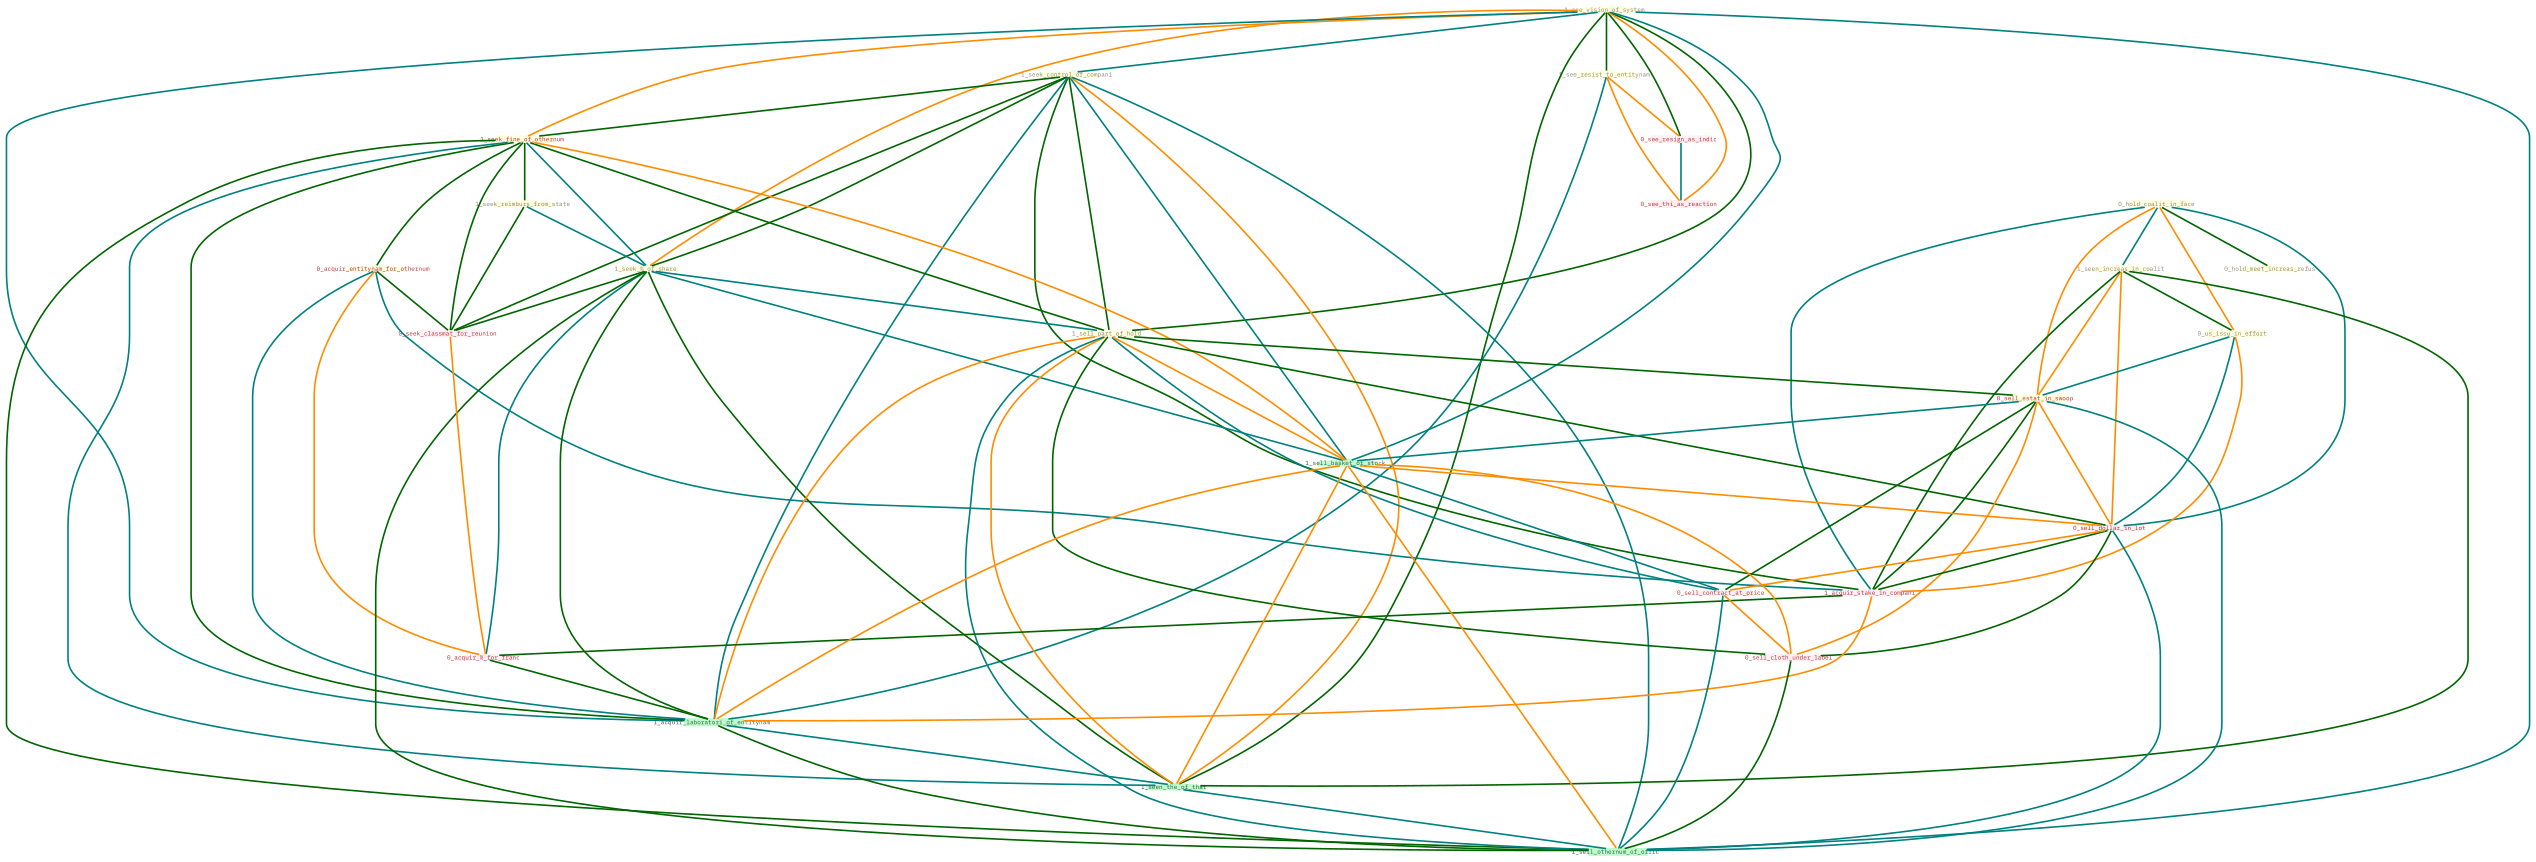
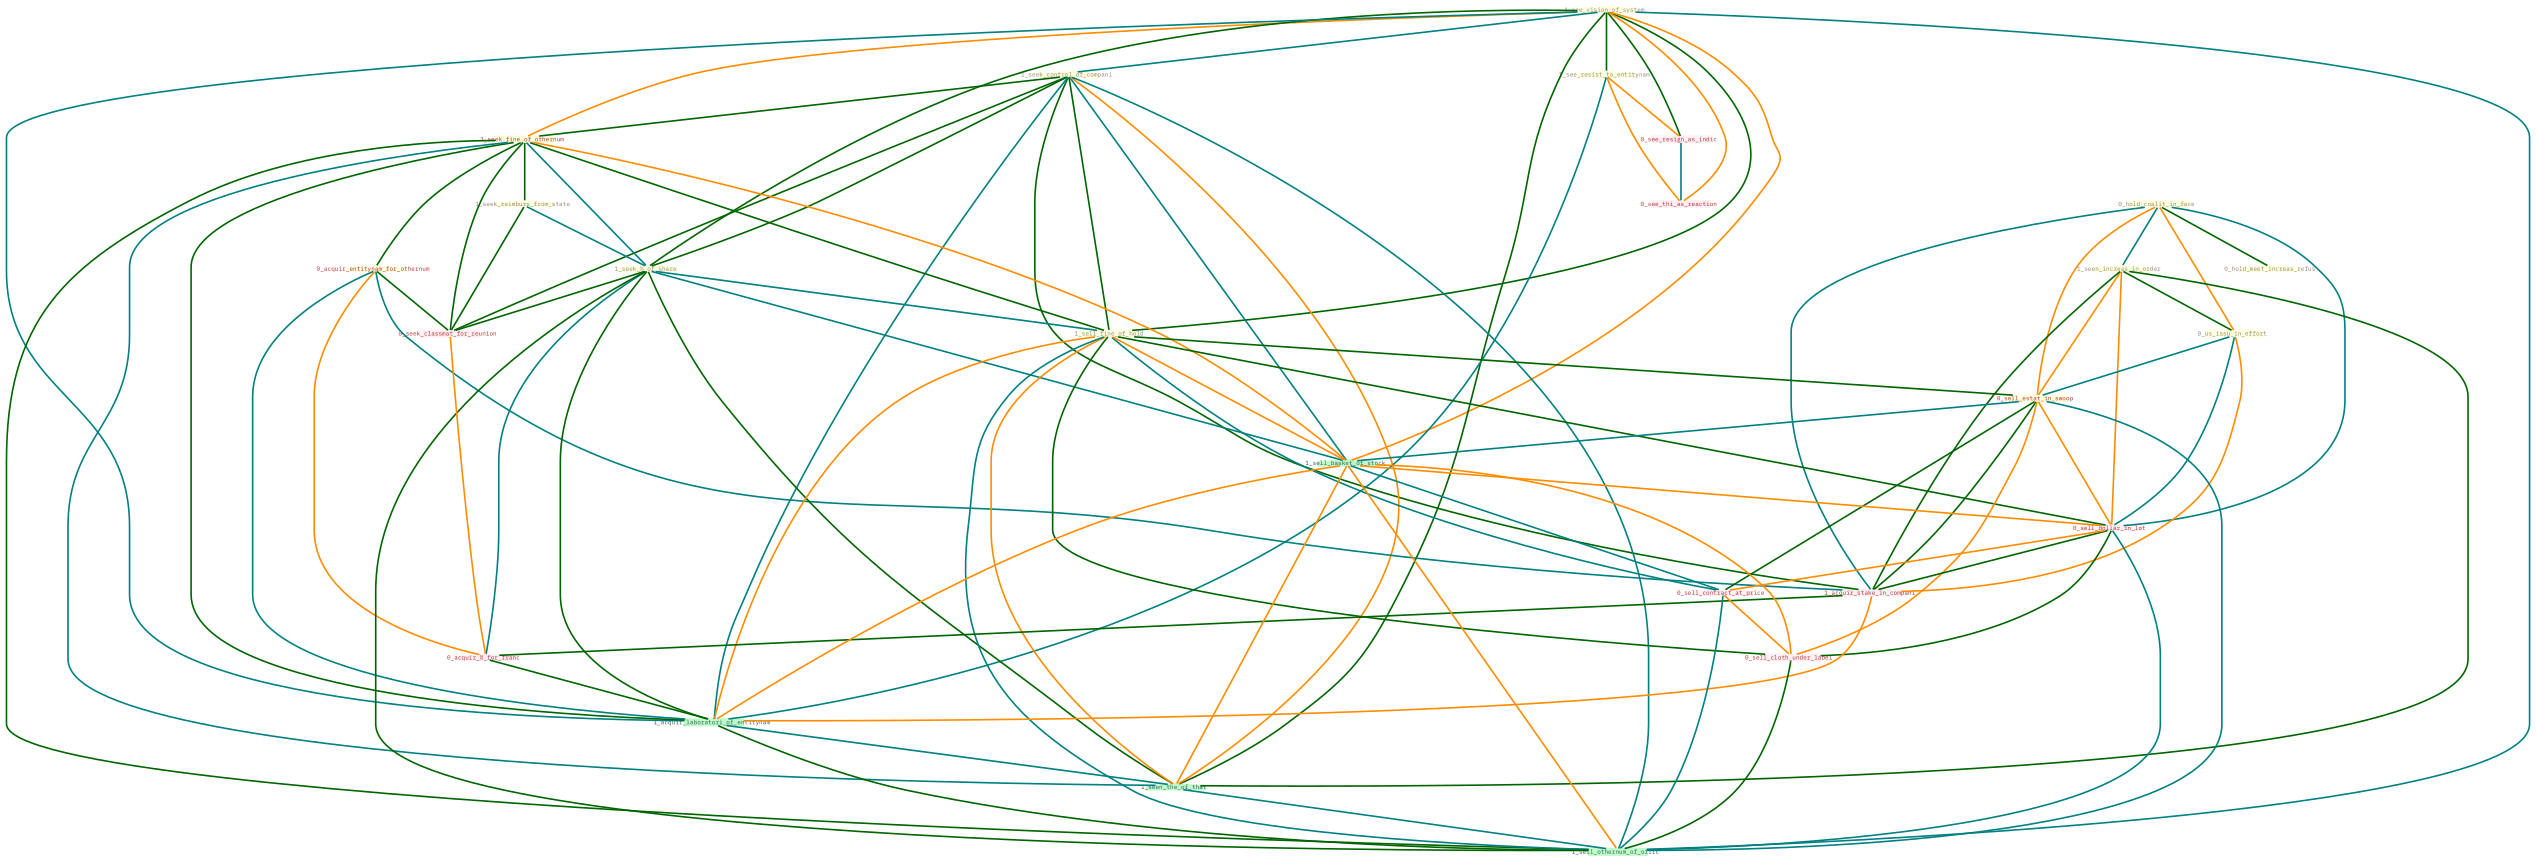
  graph {
    fontname="IBM Plex Mono"
    node [color="#ffffe0" fixedsize=true fontcolor="#b22222" fontname="IBM Plex Mono" fontsize=4 shape=house style=filled]
    edge [color=darkgreen fontname="IBM Plex Mono" w=1]
    "1_see_vision_of_system " [fontcolor="#8b7d6b" height=.06 width=.5]
    "1_seek_control_of_compani " [fontcolor="#8b7d6b" height=.06 width=.5]
    "1_seek_fine_of_othernum " [height=.06 shape=note width=.5]
    "0_hold_coalit_in_face " [fontcolor="#8b7d6b" height=.06 shape=folder width=.5]
    "1_see_resist_to_entitynam " [fontcolor="#8b7d6b" height=.06 width=.5]
-   "1_seen_increas_in_order " [fontcolor="#8b7d6b" height=.06 width=.5 label="1_seen_increas_in_coalit"]
+   "1_seen_increas_in_order " [fontcolor="#8b7d6b" height=.06 width=.5]
    "1_seek_reimburs_from_state " [fontcolor="#8b7d6b" height=.06 width=.5]
    n8 [fontcolor="#8b7d6b" height=.06 label="0_hold_meet_increas_refus" width=.5]
    "0_acquir_entitynam_for_othernum " [height=.06 width=.5]
    "0_us_issu_in_effort " [fontcolor="#8b7d6b" height=.06 shape=box width=.5]
    "1_seek_%_of_share " [fontcolor="#8b7d6b" height=.06 width=.5]
-   "1_sell_part_of_hold " [fontcolor="#8b7d6b" height=.06 shape=box width=.5]
+   "1_sell_part_of_hold " [fontcolor="#8b7d6b" height=.06 shape=box width=.5 label="1_sell_fine_of_hold"]
    "0_sell_estat_in_swoop " [height=.06 shape=folder width=.5]
    "0_seek_classmat_for_reunion " [color="#fff0f5" height=.06 shape=folder width=.5]
    "0_sell_dollar_in_lot " [color="#fff0f5" height=.06 width=.5]
    "0_see_resign_as_indic " [color="#fff0f5" height=.06 shape=box width=.5]
    "1_acquir_stake_in_compani " [color="#fff0f5" height=.06 shape=folder width=.5]
    "0_acquir_%_for_franc " [color="#fff0f5" height=.06 width=.5]
    "0_sell_contract_at_price " [color="#fff0f5" height=.06 width=.5]
    "0_sell_cloth_under_label " [color="#fff0f5" height=.06 shape=note width=.5]
    "0_see_thi_as_reaction " [color="#fff0f5" height=.06 shape=box width=.5]
    "1_sell_basket_of_stock " [color="#BDFCC9" fontcolor="#2f4f4f" height=.06 width=.5]
    "1_acquir_laboratori_of_entitynam " [color="#BDFCC9" fontcolor="#2f4f4f" height=.06 shape=box width=.5]
    "1_seen_the_of_that " [color="#BDFCC9" fontcolor="#2f4f4f" height=.06 width=.5]
    "1_sell_othernum_of_offic " [color="#BDFCC9" fontcolor="#2f4f4f" height=.06 shape=box width=.5]
    subgraph sub_1 {
      "1_see_vision_of_system "
      "1_seek_control_of_compani "
      "1_seek_fine_of_othernum "
      "0_hold_coalit_in_face "
      "1_see_resist_to_entitynam "
      "1_seen_increas_in_order "
      "1_seek_reimburs_from_state "
      n8
      "0_acquir_entitynam_for_othernum "
      "0_us_issu_in_effort "
      "1_seek_%_of_share "
      "1_sell_part_of_hold "
      "0_sell_estat_in_swoop "
    }
    subgraph sub_2 {
      "0_seek_classmat_for_reunion "
      "0_sell_dollar_in_lot "
      "0_see_resign_as_indic "
      "1_acquir_stake_in_compani "
      "0_acquir_%_for_franc "
      "0_sell_contract_at_price "
      "0_sell_cloth_under_label "
      "0_see_thi_as_reaction "
    }
    "1_see_vision_of_system " -- "1_seek_control_of_compani " [color=teal]
    "1_see_vision_of_system " -- "1_seek_fine_of_othernum " [color=darkorange]
    "1_see_vision_of_system " -- "1_see_resist_to_entitynam "
-   "1_see_vision_of_system " -- "1_seek_%_of_share " [color=darkorange]
+   "1_see_vision_of_system " -- "1_seek_%_of_share "
    "1_see_vision_of_system " -- "1_sell_part_of_hold "
    "1_see_vision_of_system " -- "0_see_resign_as_indic "
    "1_see_vision_of_system " -- "0_see_thi_as_reaction " [color=darkorange]
-   "1_see_vision_of_system " -- "1_sell_basket_of_stock " [color=teal]
+   "1_see_vision_of_system " -- "1_sell_basket_of_stock " [color=darkorange]
    "1_see_vision_of_system " -- "1_acquir_laboratori_of_entitynam " [color=teal]
    "1_see_vision_of_system " -- "1_seen_the_of_that "
    "1_see_vision_of_system " -- "1_sell_othernum_of_offic " [color=teal]
    "1_seek_control_of_compani " -- "1_seek_fine_of_othernum " [w=2]
    "1_seek_control_of_compani " -- "1_seek_%_of_share " [w=2]
    "1_seek_control_of_compani " -- "1_sell_part_of_hold "
    "1_seek_control_of_compani " -- "0_seek_classmat_for_reunion "
    "1_seek_control_of_compani " -- "1_acquir_stake_in_compani "
    "1_seek_control_of_compani " -- "1_sell_basket_of_stock " [color=teal]
    "1_seek_control_of_compani " -- "1_acquir_laboratori_of_entitynam " [color=teal]
    "1_seek_control_of_compani " -- "1_seen_the_of_that " [color=darkorange]
    "1_seek_control_of_compani " -- "1_sell_othernum_of_offic " [color=teal]
    "1_seek_fine_of_othernum " -- "1_seek_reimburs_from_state "
    "1_seek_fine_of_othernum " -- "0_acquir_entitynam_for_othernum "
    "1_seek_fine_of_othernum " -- "1_seek_%_of_share " [color=teal w=2]
    "1_seek_fine_of_othernum " -- "1_sell_part_of_hold "
    "1_seek_fine_of_othernum " -- "0_seek_classmat_for_reunion "
    "1_seek_fine_of_othernum " -- "1_sell_basket_of_stock " [color=darkorange]
    "1_seek_fine_of_othernum " -- "1_acquir_laboratori_of_entitynam "
    "1_seek_fine_of_othernum " -- "1_seen_the_of_that " [color=teal]
    "1_seek_fine_of_othernum " -- "1_sell_othernum_of_offic "
    "0_hold_coalit_in_face " -- "1_seen_increas_in_order " [color=teal]
    "0_hold_coalit_in_face " -- n8
    "0_hold_coalit_in_face " -- "0_us_issu_in_effort " [color=darkorange]
    "0_hold_coalit_in_face " -- "0_sell_estat_in_swoop " [color=darkorange]
    "0_hold_coalit_in_face " -- "0_sell_dollar_in_lot " [color=teal]
    "0_hold_coalit_in_face " -- "1_acquir_stake_in_compani " [color=teal]
    "1_see_resist_to_entitynam " -- "0_see_resign_as_indic " [color=darkorange]
    "1_see_resist_to_entitynam " -- "0_see_thi_as_reaction " [color=darkorange]
    "1_see_resist_to_entitynam " -- "1_acquir_laboratori_of_entitynam " [color=teal]
    "1_seen_increas_in_order " -- "0_us_issu_in_effort "
    "1_seen_increas_in_order " -- "0_sell_estat_in_swoop " [color=darkorange]
    "1_seen_increas_in_order " -- "0_sell_dollar_in_lot " [color=darkorange]
    "1_seen_increas_in_order " -- "1_acquir_stake_in_compani "
    "1_seen_increas_in_order " -- "1_seen_the_of_that "
    "1_seek_reimburs_from_state " -- "1_seek_%_of_share " [color=teal]
    "1_seek_reimburs_from_state " -- "0_seek_classmat_for_reunion "
    "0_acquir_entitynam_for_othernum " -- "0_seek_classmat_for_reunion "
    "0_acquir_entitynam_for_othernum " -- "1_acquir_stake_in_compani " [color=teal]
    "0_acquir_entitynam_for_othernum " -- "0_acquir_%_for_franc " [color=darkorange w=2]
    "0_acquir_entitynam_for_othernum " -- "1_acquir_laboratori_of_entitynam " [color=teal]
    "0_us_issu_in_effort " -- "0_sell_estat_in_swoop " [color=teal]
    "0_us_issu_in_effort " -- "0_sell_dollar_in_lot " [color=teal]
    "0_us_issu_in_effort " -- "1_acquir_stake_in_compani " [color=darkorange]
    "1_seek_%_of_share " -- "1_sell_part_of_hold " [color=teal]
    "1_seek_%_of_share " -- "0_seek_classmat_for_reunion "
    "1_seek_%_of_share " -- "0_acquir_%_for_franc " [color=teal]
    "1_seek_%_of_share " -- "1_sell_basket_of_stock " [color=teal]
    "1_seek_%_of_share " -- "1_acquir_laboratori_of_entitynam "
    "1_seek_%_of_share " -- "1_seen_the_of_that "
    "1_seek_%_of_share " -- "1_sell_othernum_of_offic "
    "1_sell_part_of_hold " -- "0_sell_estat_in_swoop "
    "1_sell_part_of_hold " -- "0_sell_dollar_in_lot "
    "1_sell_part_of_hold " -- "0_sell_contract_at_price " [color=teal]
    "1_sell_part_of_hold " -- "0_sell_cloth_under_label "
    "1_sell_part_of_hold " -- "1_sell_basket_of_stock " [color=darkorange w=2]
    "1_sell_part_of_hold " -- "1_acquir_laboratori_of_entitynam " [color=darkorange]
    "1_sell_part_of_hold " -- "1_seen_the_of_that " [color=darkorange]
    "1_sell_part_of_hold " -- "1_sell_othernum_of_offic " [color=teal w=2]
    "0_sell_estat_in_swoop " -- "0_sell_dollar_in_lot " [color=darkorange w=2]
    "0_sell_estat_in_swoop " -- "1_acquir_stake_in_compani "
    "0_sell_estat_in_swoop " -- "0_sell_contract_at_price "
    "0_sell_estat_in_swoop " -- "0_sell_cloth_under_label " [color=darkorange]
    "0_sell_estat_in_swoop " -- "1_sell_basket_of_stock " [color=teal]
    "0_sell_estat_in_swoop " -- "1_sell_othernum_of_offic " [color=teal]
    "0_seek_classmat_for_reunion " -- "0_acquir_%_for_franc " [color=darkorange]
    "0_sell_dollar_in_lot " -- "1_acquir_stake_in_compani "
    "0_sell_dollar_in_lot " -- "0_sell_contract_at_price " [color=darkorange]
    "0_sell_dollar_in_lot " -- "0_sell_cloth_under_label "
    "0_sell_dollar_in_lot " -- "1_sell_othernum_of_offic " [color=teal]
    "0_see_resign_as_indic " -- "0_see_thi_as_reaction " [color=teal w=2]
    "1_acquir_stake_in_compani " -- "0_acquir_%_for_franc "
    "1_acquir_stake_in_compani " -- "1_acquir_laboratori_of_entitynam " [color=darkorange]
    "0_acquir_%_for_franc " -- "1_acquir_laboratori_of_entitynam "
    "0_sell_contract_at_price " -- "0_sell_cloth_under_label " [color=darkorange]
    "0_sell_contract_at_price " -- "1_sell_othernum_of_offic " [color=teal]
    "0_sell_cloth_under_label " -- "1_sell_othernum_of_offic "
    "1_sell_basket_of_stock " -- "0_sell_dollar_in_lot " [color=darkorange]
    "1_sell_basket_of_stock " -- "0_sell_contract_at_price " [color=teal]
    "1_sell_basket_of_stock " -- "0_sell_cloth_under_label " [color=darkorange]
    "1_sell_basket_of_stock " -- "1_acquir_laboratori_of_entitynam " [color=darkorange]
    "1_sell_basket_of_stock " -- "1_seen_the_of_that " [color=darkorange]
    "1_sell_basket_of_stock " -- "1_sell_othernum_of_offic " [color=darkorange w=2]
    "1_acquir_laboratori_of_entitynam " -- "1_seen_the_of_that " [color=teal]
    "1_acquir_laboratori_of_entitynam " -- "1_sell_othernum_of_offic "
    "1_seen_the_of_that " -- "1_sell_othernum_of_offic " [color=teal]
  }
